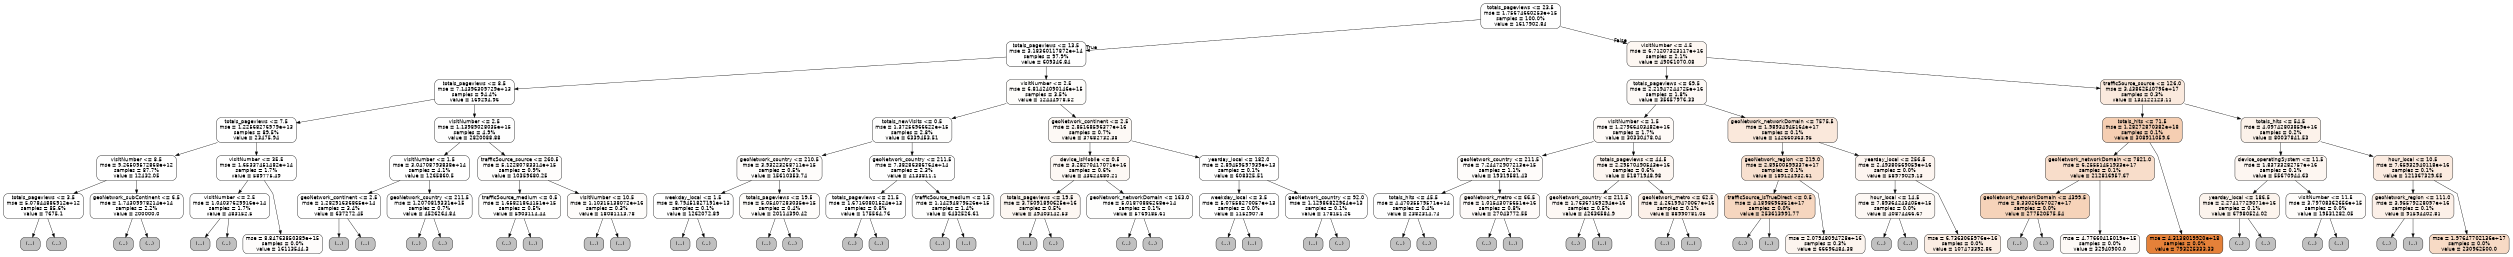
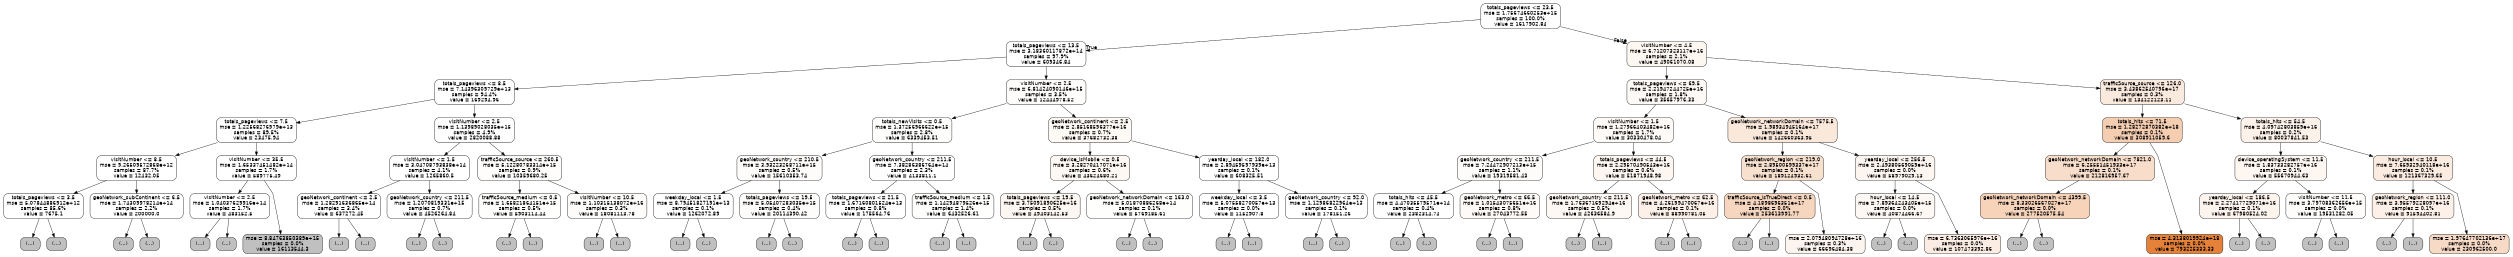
  digraph {
    ranksep=equally
    splines=polyline
    node [color=black fillcolor="#C0C0C0" fontname=helvetica shape=box style="filled, rounded"]
    edge [fontname=helvetica]
    n1 [fillcolor="#e5813901" label="totals_pageviews <= 23.5\nmse = 1.75674660253e+15\nsamples = 100.0%\nvalue = 1617902.84"]
    n2 [fillcolor="#e5813900" label="totals_pageviews <= 13.5\nmse = 3.18360117872e+14\nsamples = 97.9%\nvalue = 609346.84"]
    n3 [fillcolor="#e5813910" label="visitNumber <= 4.5\nmse = 6.71207323117e+16\nsamples = 2.1%\nvalue = 49061070.08"]
    n4 [fillcolor="#e5813900" label="totals_pageviews <= 8.5\nmse = 7.14396309729e+13\nsamples = 94.4%\nvalue = 169294.96"]
    n5 [fillcolor="#e5813904" label="visitNumber <= 2.5\nmse = 6.81424090146e+15\nsamples = 3.5%\nvalue = 12444978.52"]
    n6 [fillcolor="#e581390b" label="totals_pageviews <= 69.5\nmse = 2.21947244725e+16\nsamples = 1.8%\nvalue = 35657976.33"]
    n7 [fillcolor="#e581392b" label="trafficSource_source <= 126.0\nmse = 3.43862540796e+17\nsamples = 0.3%\nvalue = 134122123.11"]
    n8 [fillcolor="#e5813900" label="totals_pageviews <= 7.5\nmse = 1.22568276979e+13\nsamples = 89.5%\nvalue = 23475.94"]
    n9 [fillcolor="#e5813901" label="visitNumber <= 2.5\nmse = 1.13989028035e+15\nsamples = 4.9%\nvalue = 2820088.88"]
    n10 [fillcolor="#e5813902" label="totals_newVisits <= 0.5\nmse = 1.37256966622e+15\nsamples = 2.8%\nvalue = 6339453.51"]
    n11 [fillcolor="#e581390c" label="geoNetwork_continent <= 2.5\nmse = 2.85168596377e+16\nsamples = 0.7%\nvalue = 37682732.38"]
    n12 [fillcolor="#e581390a" label="visitNumber <= 1.5\nmse = 1.27966403482e+16\nsamples = 1.7%\nvalue = 30330478.04"]
    n13 [fillcolor="#e581392e" label="geoNetwork_networkDomain <= 7575.5\nmse = 1.98934945164e+17\nsamples = 0.1%\nvalue = 142660363.95"]
    n14 [fillcolor="#e5813963" label="totals_hits <= 71.5\nmse = 1.28272870382e+18\nsamples = 0.1%\nvalue = 308911059.6"]
    n15 [fillcolor="#e581391a" label="totals_hits <= 54.5\nmse = 4.09742803859e+16\nsamples = 0.2%\nvalue = 80037841.53"]
    n16 [fillcolor="#e5813900" label="visitNumber <= 8.5\nmse = 9.26509572868e+12\nsamples = 87.7%\nvalue = 12432.05"]
    n17 [fillcolor="#e5813900" label="visitNumber <= 35.5\nmse = 1.65337451482e+14\nsamples = 1.7%\nvalue = 589775.49"]
    n18 [fillcolor="#e5813900" label="visitNumber <= 1.5\nmse = 3.04708793838e+14\nsamples = 4.1%\nvalue = 1265860.5"]
    n19 [fillcolor="#e5813903" label="trafficSource_source <= 260.5\nmse = 5.12280783314e+15\nsamples = 0.9%\nvalue = 10359680.25"]
    n20 [fillcolor="#e5813905" label="geoNetwork_country <= 210.5\nmse = 3.93223268711e+15\nsamples = 0.5%\nvalue = 15610353.74"]
    n21 [fillcolor="#e5813901" label="geoNetwork_country <= 211.5\nmse = 7.38286386764e+14\nsamples = 2.3%\nvalue = 4133811.1"]
    n22 [fillcolor="#e581390e" label="device_isMobile <= 0.5\nmse = 3.28270417071e+16\nsamples = 0.6%\nvalue = 43624680.21"]
    n23 [fillcolor="#e5813900" label="yearday_local <= 182.0\nmse = 2.89459597939e+13\nsamples = 0.1%\nvalue = 608325.51"]
    n24 [fillcolor="#e5813906" label="geoNetwork_country <= 211.5\nmse = 7.24472907213e+15\nsamples = 1.1%\nvalue = 19319581.43"]
    n25 [fillcolor="#e5813911" label="totals_pageviews <= 44.5\nmse = 2.29570490543e+16\nsamples = 0.6%\nvalue = 51871948.98"]
    n26 [fillcolor="#e581393d" label="geoNetwork_region <= 219.0\nmse = 2.89500599337e+17\nsamples = 0.1%\nvalue = 189124932.61"]
    n27 [fillcolor="#e5813913" label="yearday_local <= 256.5\nmse = 2.49380569059e+16\nsamples = 0.0%\nvalue = 58979029.13"]
    n28 [fillcolor="#e5813944" label="geoNetwork_networkDomain <= 7821.0\nmse = 6.25551451933e+17\nsamples = 0.1%\nvalue = 212816957.67"]
    n29 [fillcolor="#e5813912" label="device_operatingSystem <= 11.5\nmse = 1.83733282757e+16\nsamples = 0.1%\nvalue = 55670944.63"]
    n30 [fillcolor="#e5813927" label="hour_local <= 10.5\nmse = 7.65932940118e+16\nsamples = 0.1%\nvalue = 121367329.65"]
    n31 [fillcolor="#e5813900" label="totals_pageviews <= 3.5\nmse = 5.07844886912e+12\nsamples = 85.6%\nvalue = 7675.1"]
    n32 [fillcolor="#e5813900" label="geoNetwork_subContinent <= 6.5\nmse = 1.74309978214e+14\nsamples = 2.2%\nvalue = 200000.0"]
    n33 [fillcolor="#e5813900" label="visitNumber <= 2.5\nmse = 1.04037629916e+14\nsamples = 1.7%\nvalue = 483152.5"]
    n34 [fillcolor="#e5813900" label="geoNetwork_continent <= 2.5\nmse = 1.28291636865e+14\nsamples = 3.4%\nvalue = 637272.45"]
    n35 [fillcolor="#e5813901" label="geoNetwork_country <= 211.5\nmse = 1.2070819331e+15\nsamples = 0.7%\nvalue = 4526264.84"]
    n36 [fillcolor="#e5813902" label="trafficSource_medium <= 0.5\nmse = 1.65821864151e+15\nsamples = 0.5%\nvalue = 5903114.44"]
    n37 [fillcolor="#e5813906" label="visitNumber <= 10.5\nmse = 1.10315138072e+16\nsamples = 0.3%\nvalue = 18081113.78"]
    n38 [fillcolor="#e5813900" label="weekday_local <= 1.5\nmse = 8.79451827191e+13\nsamples = 0.1%\nvalue = 1262072.89"]
    n39 [fillcolor="#e5813906" label="totals_pageviews <= 19.5\nmse = 5.05407283035e+15\nsamples = 0.4%\nvalue = 20114390.42"]
    n40 [fillcolor="#e5813900" label="totals_pageviews <= 21.5\nmse = 1.67160801524e+13\nsamples = 0.8%\nvalue = 175564.76"]
    n41 [fillcolor="#e5813902" label="trafficSource_medium <= 1.5\nmse = 1.14294879526e+15\nsamples = 1.4%\nvalue = 6432526.61"]
    n42 [fillcolor="#e5813910" label="totals_pageviews <= 19.5\nmse = 3.75091890625e+16\nsamples = 0.5%\nvalue = 49403142.53"]
    n43 [fillcolor="#e5813902" label="geoNetwork_networkDomain <= 163.0\nmse = 5.01870886268e+14\nsamples = 0.1%\nvalue = 5769185.61"]
    n44 [fillcolor="#e5813900" label="weekday_local <= 3.5\nmse = 5.07558270057e+13\nsamples = 0.0%\nvalue = 1152907.8"]
    n45 [fillcolor="#e5813900" label="geoNetwork_country <= 92.0\nmse = 1.12986822964e+13\nsamples = 0.1%\nvalue = 178151.26"]
    n46 [fillcolor="#e5813901" label="totals_hits <= 45.5\nmse = 4.47035579571e+14\nsamples = 0.4%\nvalue = 2382314.74"]
    n47 [fillcolor="#e5813909" label="geoNetwork_metro <= 66.5\nmse = 1.01543075651e+16\nsamples = 0.8%\nvalue = 27043772.55"]
    n48 [fillcolor="#e581390e" label="geoNetwork_country <= 211.5\nmse = 1.76367169294e+16\nsamples = 0.5%\nvalue = 42636584.9"]
    n49 [fillcolor="#e581391d" label="geoNetwork_metro <= 62.5\nmse = 4.26199470067e+16\nsamples = 0.1%\nvalue = 88990781.05"]
    n50 [fillcolor="#e5813952" label="trafficSource_isTrueDirect <= 0.5\nmse = 4.1898696351e+17\nsamples = 0.0%\nvalue = 253613991.77"]
    n51 [fillcolor="#e581390d" label="hour_local <= 14.5\nmse = 7.89364243405e+15\nsamples = 0.0%\nvalue = 40874466.67"]
    n52 [fillcolor="#e5813959" label="geoNetwork_networkDomain <= 4399.5\nmse = 8.33026567027e+17\nsamples = 0.0%\nvalue = 277520575.54"]
    n53 [fillcolor="#e5813916" label="yearday_local <= 186.5\nmse = 2.27417729071e+16\nsamples = 0.1%\nvalue = 67980524.02"]
    n54 [fillcolor="#e5813906" label="visitNumber <= 11.5\nmse = 3.79708362656e+15\nsamples = 0.0%\nvalue = 19531282.05"]
    n55 [fillcolor="#e581391d" label="geoNetwork_region <= 111.0\nmse = 3.95579228097e+16\nsamples = 0.1%\nvalue = 91594402.81"]
    n56 [label="(...)"]
    n57 [label="(...)"]
    n58 [label="(...)"]
    n59 [label="(...)"]
    n60 [label="(...)"]
    n61 [label="(...)"]
-   n62 [fillcolor="#e5813905" label="mse = 8.84763850389e+15\nsamples = 0.0%\nvalue = 16113544.3"]
+   n62 [label="mse = 8.84763850389e+15\nsamples = 0.0%\nvalue = 16113544.3"]
    n63 [label="(...)"]
    n64 [label="(...)"]
    n65 [label="(...)"]
    n66 [label="(...)"]
    n67 [label="(...)"]
    n68 [label="(...)"]
    n69 [label="(...)"]
    n70 [label="(...)"]
    n71 [label="(...)"]
    n72 [label="(...)"]
    n73 [label="(...)"]
    n74 [label="(...)"]
    n75 [label="(...)"]
    n76 [label="(...)"]
    n77 [label="(...)"]
    n78 [label="(...)"]
    n79 [label="(...)"]
    n80 [label="(...)"]
    n81 [label="(...)"]
    n82 [label="(...)"]
    n83 [label="(...)"]
    n84 [label="(...)"]
    n85 [label="(...)"]
    n86 [label="(...)"]
    n87 [label="(...)"]
    n88 [label="(...)"]
    n89 [label="(...)"]
    n90 [label="(...)"]
    n91 [label="(...)"]
    n92 [label="(...)"]
    n93 [label="(...)"]
    n94 [label="(...)"]
    n95 [fillcolor="#e5813915" label="mse = 2.07948094728e+16\nsamples = 0.3%\nvalue = 66696484.38"]
    n96 [label="(...)"]
    n97 [label="(...)"]
    n98 [label="(...)"]
    n99 [label="(...)"]
    n100 [fillcolor="#e5813923" label="mse = 6.7363065976e+16\nsamples = 0.0%\nvalue = 107473392.86"]
    n101 [label="(...)"]
    n102 [label="(...)"]
-   n103 [fillcolor="#e581390b" label="mse = 4.77660415019e+15\nsamples = 0.0%\nvalue = 32940900.0"]
-   n104 [fillcolor="#e58139ff" label="mse = 4.3138019920e+18\nsamples = 0.0%\nvalue = 793225333.33"]
+   n104 [fillcolor="#e58139ff" label="mse = 4.3138019924e+18\nsamples = 0.0%\nvalue = 793225333.33"]
    n105 [label="(...)"]
    n106 [label="(...)"]
    n107 [label="(...)"]
    n108 [label="(...)"]
    n109 [fillcolor="#e581394a" label="mse = 1.97647702136e+17\nsamples = 0.0%\nvalue = 230962500.0"]
    n110 [label="(...)"]
    n111 [label="(...)"]
    subgraph sub_1 {
      rank=same
      n1
    }
    subgraph sub_2 {
      rank=same
      n2
      n3
    }
    subgraph sub_3 {
      rank=same
      n4
      n5
      n6
      n7
    }
    subgraph sub_4 {
      rank=same
      n8
      n9
      n10
      n11
      n12
      n13
      n14
      n15
    }
    subgraph sub_5 {
      rank=same
      n16
      n17
      n18
      n19
      n20
      n21
      n22
      n23
      n24
      n25
      n26
      n27
      n28
      n29
      n30
    }
    subgraph sub_6 {
      rank=same
      n31
      n32
      n33
      n34
      n35
      n36
      n37
      n38
      n39
      n40
      n41
      n42
      n43
      n44
      n45
      n46
      n47
      n48
      n49
      n50
      n51
      n52
      n53
      n54
      n55
    }
    subgraph sub_7 {
      rank=same
      n56
      n57
      n58
      n59
      n60
      n61
      n62
      n63
      n64
      n65
      n66
      n67
      n68
      n69
      n70
      n71
      n72
      n73
      n74
      n75
      n76
      n77
      n78
      n79
      n80
      n81
      n82
      n83
      n84
      n85
      n86
      n87
      n88
      n89
      n90
      n91
      n92
      n93
      n94
      n95
      n96
      n97
      n98
      n99
      n100
      n101
      n102
-     n103
      n104
      n105
      n106
      n107
      n108
      n109
      n110
      n111
    }
    n1 -> n2 [headlabel=True labelangle=45 labeldistance=2.5]
    n1 -> n3 [headlabel=False labelangle=-45 labeldistance=2.5]
    n2 -> n4
    n2 -> n5
    n3 -> n6
    n3 -> n7
    n4 -> n8
    n4 -> n9
    n5 -> n10
    n5 -> n11
    n6 -> n12
    n6 -> n13
    n7 -> n14
    n7 -> n15
    n8 -> n16
    n8 -> n17
    n9 -> n18
    n9 -> n19
    n10 -> n20
    n10 -> n21
    n11 -> n22
    n11 -> n23
    n12 -> n24
    n12 -> n25
    n13 -> n26
    n13 -> n27
    n14 -> n28
    n14 -> n104
    n15 -> n29
    n15 -> n30
    n16 -> n31
    n16 -> n32
    n17 -> n33
    n17 -> n62
    n18 -> n34
    n18 -> n35
    n19 -> n36
    n19 -> n37
    n20 -> n38
    n20 -> n39
    n21 -> n40
    n21 -> n41
    n22 -> n42
    n22 -> n43
    n23 -> n44
    n23 -> n45
    n24 -> n46
    n24 -> n47
    n25 -> n48
    n25 -> n49
    n26 -> n50
    n26 -> n95
    n27 -> n51
    n27 -> n100
    n28 -> n52
-   n28 -> n103
    n29 -> n53
    n29 -> n54
    n30 -> n55
    n30 -> n109
    n31 -> n56
    n31 -> n57
    n32 -> n58
    n32 -> n59
    n33 -> n60
    n33 -> n61
    n34 -> n63
    n34 -> n64
    n35 -> n65
    n35 -> n66
    n36 -> n67
    n36 -> n68
    n37 -> n69
    n37 -> n70
    n38 -> n71
    n38 -> n72
    n39 -> n73
    n39 -> n74
    n40 -> n75
    n40 -> n76
    n41 -> n77
    n41 -> n78
    n42 -> n79
    n42 -> n80
    n43 -> n81
    n43 -> n82
    n44 -> n83
    n44 -> n84
    n45 -> n85
    n45 -> n86
    n46 -> n87
    n46 -> n88
    n47 -> n89
    n47 -> n90
    n48 -> n91
    n48 -> n92
    n49 -> n93
    n49 -> n94
    n50 -> n96
    n50 -> n97
    n51 -> n98
    n51 -> n99
    n52 -> n101
    n52 -> n102
    n53 -> n105
    n53 -> n106
    n54 -> n107
    n54 -> n108
    n55 -> n110
    n55 -> n111
  }
